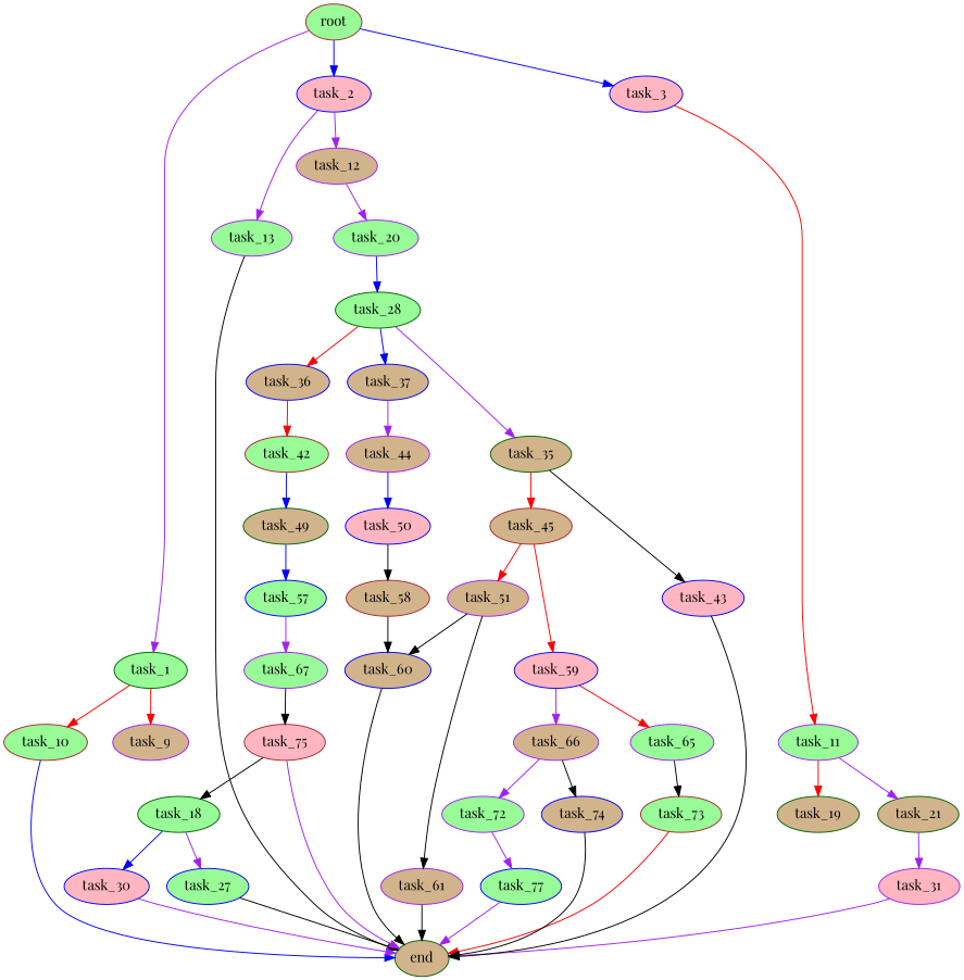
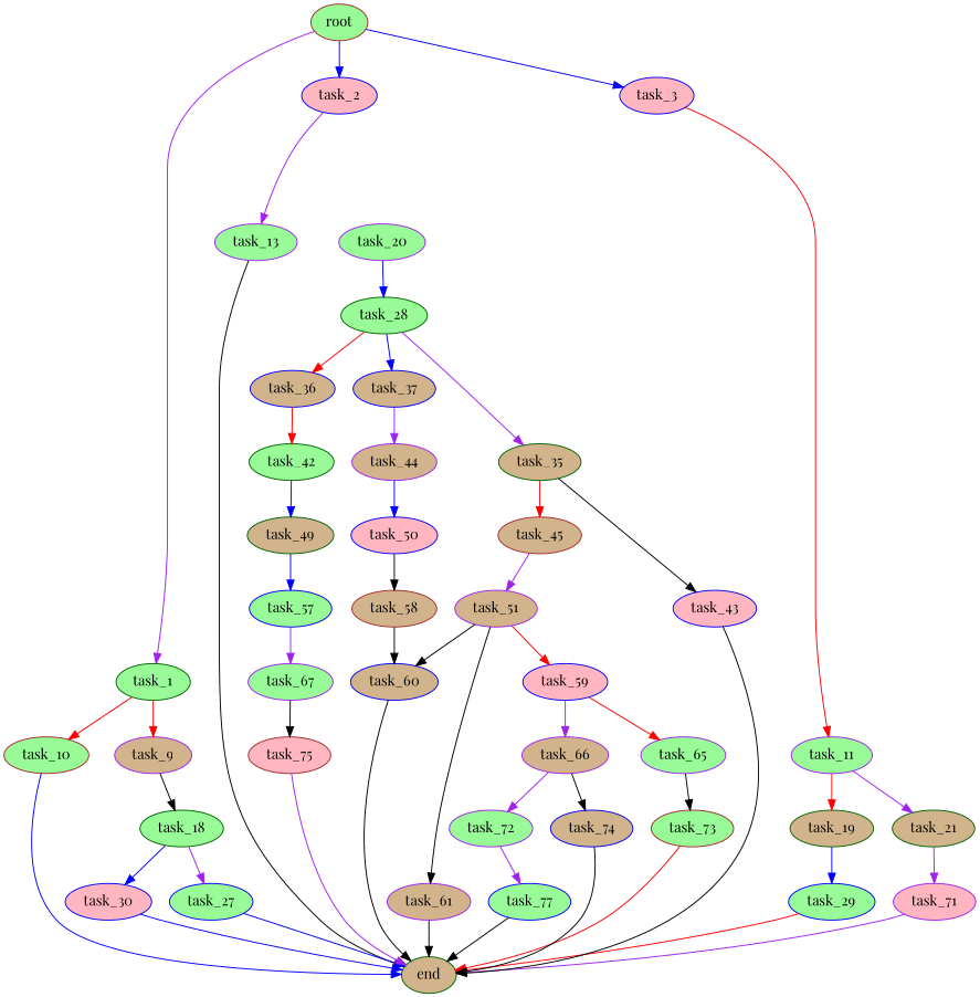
  digraph {
    fontname="Playfair Display"
    node [color=blue fillcolor=palegreen fontname="Playfair Display" style=filled]
    edge [color=purple fontname="Playfair Display"]
    root [color=brown]
    task_1 [color=darkgreen]
    task_2 [fillcolor=lightpink]
    task_3 [fillcolor=lightpink]
    task_9 [color=purple fillcolor=tan]
    task_10 [color=brown]
-   task_12 [color=purple fillcolor=tan]
    task_13 [color=purple]
    task_11 [color=purple]
    task_18 [color=darkgreen]
    end [color=darkgreen fillcolor=tan]
    task_20 [color=purple]
    task_19 [color=darkgreen fillcolor=tan]
    task_21 [color=darkgreen fillcolor=tan]
    task_27
    task_30 [fillcolor=lightpink]
    task_28 [color=darkgreen]
-   task_31 [color=purple fillcolor=lightpink]
+   task_29
+   task_31 [color=purple fillcolor=lightpink label=task_71]
    task_35 [color=darkgreen fillcolor=tan]
    task_36 [fillcolor=tan]
    task_37 [fillcolor=tan]
    task_43 [fillcolor=lightpink]
    task_45 [color=brown fillcolor=tan]
-   task_42 [color=brown]
+   task_42 [color=darkgreen]
    task_44 [color=purple fillcolor=tan]
    task_51 [color=purple fillcolor=tan]
    task_49 [color=darkgreen fillcolor=tan]
    task_50 [fillcolor=lightpink]
    task_59 [fillcolor=lightpink]
    task_60 [fillcolor=tan]
    task_61 [color=purple fillcolor=tan]
    task_57
    task_58 [color=brown fillcolor=tan]
    task_67 [color=purple]
    task_65 [color=purple]
    task_66 [color=purple fillcolor=tan]
    task_75 [color=brown fillcolor=lightpink]
    task_73 [color=brown]
    task_72 [color=purple]
    task_74 [fillcolor=tan]
    task_77
    root -> task_1
    root -> task_2 [color=blue]
    root -> task_3 [color=blue]
    task_1 -> task_9 [color=red]
    task_1 -> task_10 [color=red]
-   task_2 -> task_12
    task_2 -> task_13
    task_3 -> task_11 [color=red]
-   task_75 -> task_18 [color=black]
+   task_9 -> task_18 [color=black]
    task_10 -> end [color=blue]
-   task_12 -> task_20
    task_13 -> end [color=black]
    task_11 -> task_19 [color=red]
    task_11 -> task_21
    task_18 -> task_27
    task_18 -> task_30 [color=blue]
    task_20 -> task_28 [color=blue]
+   task_19 -> task_29 [color=blue]
    task_21 -> task_31
-   task_27 -> end [color=black]
-   task_30 -> end
+   task_27 -> end [color=blue]
+   task_30 -> end [color=blue]
    task_28 -> task_35
    task_28 -> task_36 [color=red]
    task_28 -> task_37 [color=blue]
+   task_29 -> end [color=red]
    task_31 -> end
    task_35 -> task_43 [color=black]
    task_35 -> task_45 [color=red]
    task_36 -> task_42 [color=red]
    task_37 -> task_44
    task_43 -> end [color=black]
-   task_45 -> task_51 [color=red]
+   task_45 -> task_51
    task_42 -> task_49 [color=blue]
    task_44 -> task_50 [color=blue]
-   task_45 -> task_59 [color=red]
+   task_51 -> task_59 [color=red]
    task_51 -> task_60 [color=black]
    task_51 -> task_61 [color=black]
    task_49 -> task_57 [color=blue]
    task_50 -> task_58 [color=black]
    task_59 -> task_65 [color=red]
    task_59 -> task_66
    task_60 -> end [color=black]
    task_61 -> end [color=black]
    task_57 -> task_67
    task_58 -> task_60 [color=black]
    task_67 -> task_75 [color=black]
    task_65 -> task_73 [color=black]
    task_66 -> task_72
    task_66 -> task_74 [color=black]
    task_75 -> end
    task_73 -> end [color=red]
    task_72 -> task_77
    task_74 -> end [color=black]
-   task_77 -> end
+   task_77 -> end [color=black]
  }
